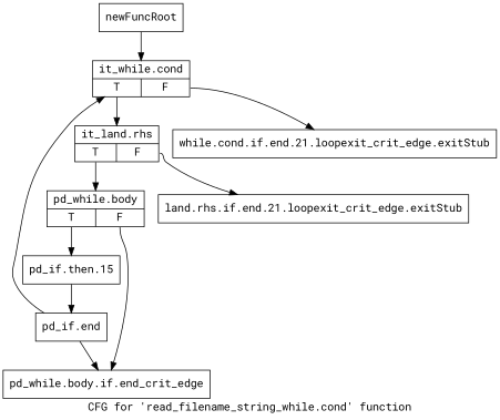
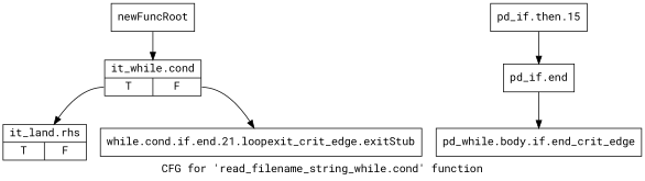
  digraph {
    fontname="Roboto Mono"
    label="CFG for 'read_filename_string_while.cond' function"
    node [fontname="Roboto Mono" shape=record]
    edge [fontname="Roboto Mono"]
    n1 [label="{newFuncRoot}"]
    n2 [label="{it_while.cond|{<s0>T|<s1>F}}"]
    n3 [label="{while.cond.if.end.21.loopexit_crit_edge.exitStub}"]
    n4 [label="{it_land.rhs|{<s0>T|<s1>F}}"]
-   n5 [label="{land.rhs.if.end.21.loopexit_crit_edge.exitStub}"]
-   n6 [label="{pd_while.body|{<s0>T|<s1>F}}"]
    n7 [label="{pd_if.then.15}"]
    n8 [label="{pd_while.body.if.end_crit_edge}"]
    n9 [label="{pd_if.end}"]
    n1 -> n2
    n2 -> n3 [tailport=s1]
    n2 -> n4 [tailport=s0]
-   n4 -> n5 [tailport=s1]
-   n4 -> n6 [tailport=s0]
-   n6 -> n7 [tailport=s0]
-   n6 -> n8 [tailport=s1]
    n7 -> n9
-   n9 -> n2
    n9 -> n8
  }
